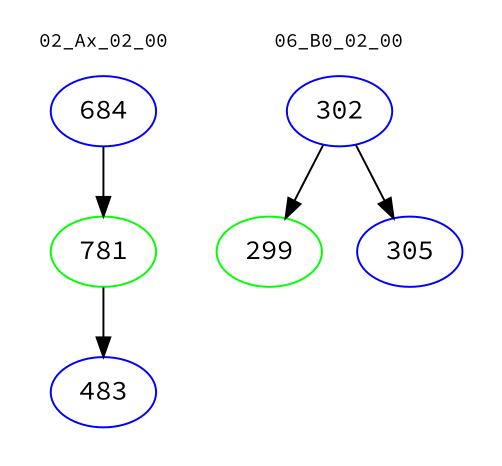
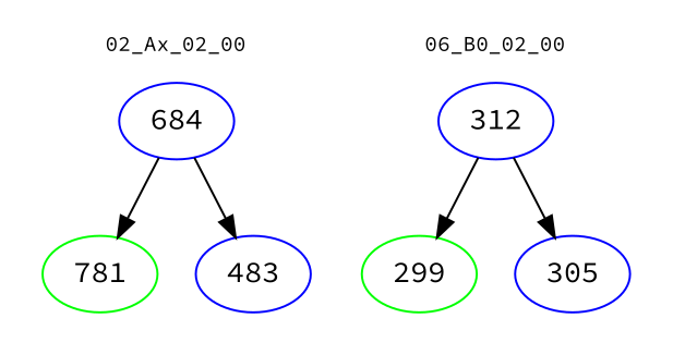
  digraph {
    fontname="Source Code Pro"
    node [color=blue fontname="Source Code Pro"]
    edge [color=black fontname="Source Code Pro"]
    n1 [label=684]
    n2 [color=green label=781]
    n3 [label=483]
-   n4 [label=302]
+   n4 [label=312]
    n5 [color=green label=299]
    n6 [label=305]
    subgraph cluster_1 {
      color=white
      fontsize=10
      label="02_Ax_02_00"
      n1
      n2
      n3
    }
    subgraph cluster_2 {
      color=white
      fontsize=10
      label="06_B0_02_00"
      n4
      n5
      n6
    }
    n1 -> n2
-   n2 -> n3
+   n1 -> n3
    n4 -> n5
    n4 -> n6
  }
